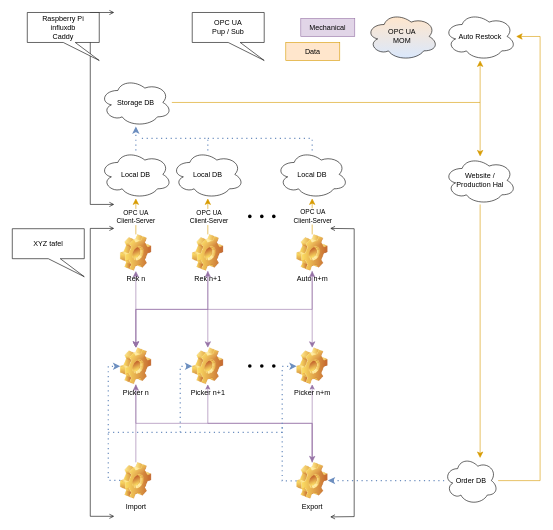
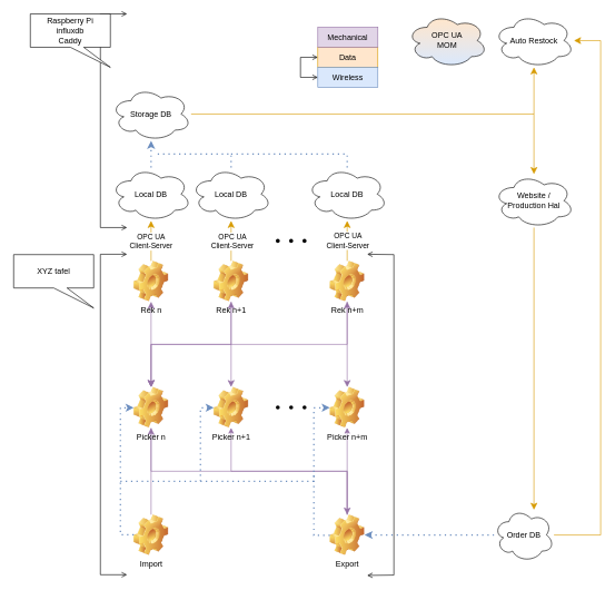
  <mxCell id="0" />
  <mxCell id="1" parent="0" />
  <mxCell id="2" value="" style="edgeStyle=segmentEdgeStyle;endArrow=classic;html=1;curved=0;rounded=0;endSize=8;startSize=8;startArrow=none;startFill=0;fillColor=#e1d5e7;strokeColor=#9673a6;" parent="1" source="26" target="28" edge="1"><mxGeometry width="50" height="50" relative="1" as="geometry"><mxPoint x="236" y="397" as="sourcePoint" /><mxPoint x="236" y="340" as="targetPoint" /></mxGeometry></mxCell>
  <mxCell id="3" value="" style="edgeStyle=elbowEdgeStyle;endArrow=none;html=1;rounded=0;endSize=8;startSize=8;startArrow=classic;startFill=1;elbow=vertical;endFill=0;fillColor=#e1d5e7;strokeColor=#9673a6;" parent="1" source="27" target="28" edge="1"><mxGeometry width="50" height="50" relative="1" as="geometry"><mxPoint x="324" y="780" as="sourcePoint" /><mxPoint x="400" y="680" as="targetPoint" /></mxGeometry></mxCell>
  <mxCell id="4" value="" style="endArrow=classic;html=1;rounded=0;edgeStyle=elbowEdgeStyle;elbow=vertical;fillColor=#e1d5e7;strokeColor=#9673a6;" parent="1" source="27" target="29" edge="1"><mxGeometry width="50" height="50" relative="1" as="geometry"><mxPoint x="390" y="710" as="sourcePoint" /><mxPoint x="440" y="660" as="targetPoint" /></mxGeometry></mxCell>
  <mxCell id="5" value="" style="endArrow=classic;html=1;rounded=0;fillColor=#e1d5e7;strokeColor=#9673a6;" parent="1" source="27" target="30" edge="1"><mxGeometry width="50" height="50" relative="1" as="geometry"><mxPoint x="390" y="710" as="sourcePoint" /><mxPoint x="440" y="660" as="targetPoint" /></mxGeometry></mxCell>
  <mxCell id="6" value="" style="edgeStyle=segmentEdgeStyle;endArrow=classic;html=1;curved=0;rounded=0;endSize=8;startSize=8;startArrow=classic;startFill=1;fillColor=#e1d5e7;strokeColor=#9673a6;" parent="1" source="28" target="11" edge="1"><mxGeometry width="50" height="50" relative="1" as="geometry"><mxPoint x="270" y="500" as="sourcePoint" /><mxPoint x="236" y="650" as="targetPoint" /></mxGeometry></mxCell>
  <mxCell id="7" value="" style="edgeStyle=elbowEdgeStyle;endArrow=classic;html=1;rounded=0;endSize=8;startSize=8;startArrow=classic;startFill=1;elbow=vertical;fillColor=#e1d5e7;strokeColor=#9673a6;" parent="1" source="28" target="15" edge="1"><mxGeometry width="50" height="50" relative="1" as="geometry"><mxPoint x="300" y="598" as="sourcePoint" /><mxPoint x="300" y="470" as="targetPoint" /></mxGeometry></mxCell>
  <mxCell id="8" value="" style="edgeStyle=elbowEdgeStyle;endArrow=classic;html=1;rounded=0;endSize=8;startSize=8;startArrow=classic;startFill=1;elbow=vertical;fillColor=#e1d5e7;strokeColor=#9673a6;" parent="1" source="28" target="57" edge="1"><mxGeometry width="50" height="50" relative="1" as="geometry"><mxPoint x="306" y="618" as="sourcePoint" /><mxPoint x="426" y="490" as="targetPoint" /></mxGeometry></mxCell>
  <mxCell id="9" value="" style="edgeStyle=segmentEdgeStyle;endArrow=none;html=1;curved=0;rounded=0;endSize=8;startSize=8;startArrow=classic;startFill=1;endFill=0;fillColor=#e1d5e7;strokeColor=#9673a6;" parent="1" source="29" target="15" edge="1"><mxGeometry width="50" height="50" relative="1" as="geometry"><mxPoint x="345.69" y="557" as="sourcePoint" /><mxPoint x="345.69" y="500" as="targetPoint" /><Array as="points" /></mxGeometry></mxCell>
  <mxCell id="10" value="" style="edgeStyle=segmentEdgeStyle;endArrow=none;html=1;curved=0;rounded=0;endSize=8;startSize=8;startArrow=classic;startFill=1;endFill=0;fillColor=#e1d5e7;strokeColor=#9673a6;" parent="1" source="30" target="57" edge="1"><mxGeometry width="50" height="50" relative="1" as="geometry"><mxPoint x="519.66" y="589" as="sourcePoint" /><mxPoint x="519.66" y="461" as="targetPoint" /><Array as="points" /></mxGeometry></mxCell>
  <mxCell id="11" value="Rek n" style="shape=image;html=1;verticalLabelPosition=bottom;verticalAlign=top;imageAspect=1;aspect=fixed;image=img/clipart/Gear_128x128.png" parent="1" vertex="1"><mxGeometry x="200" y="390" width="52" height="61" as="geometry" /></mxCell>
  <mxCell id="12" value="Local DB" style="ellipse;shape=cloud;whiteSpace=wrap;html=1;" parent="1" vertex="1"><mxGeometry x="166" y="250" width="120" height="80" as="geometry" /></mxCell>
  <mxCell id="13" value="" style="edgeStyle=segmentEdgeStyle;endArrow=classic;html=1;curved=0;rounded=0;endSize=8;startSize=8;startArrow=none;startFill=0;fillColor=#ffe6cc;strokeColor=#d79b00;" parent="1" source="11" target="12" edge="1"><mxGeometry width="50" height="50" relative="1" as="geometry"><mxPoint x="260" y="360" as="sourcePoint" /><mxPoint x="240" y="340" as="targetPoint" /></mxGeometry></mxCell>
  <mxCell id="14" value="&lt;div&gt;OPC UA&lt;/div&gt;&lt;div&gt;Client-Server&lt;br&gt;&lt;/div&gt;" style="edgeLabel;html=1;align=center;verticalAlign=middle;resizable=0;points=[];" vertex="1" connectable="0" parent="13"><mxGeometry x="-0.016" y="1" relative="1" as="geometry"><mxPoint as="offset" /></mxGeometry></mxCell>
  <mxCell id="15" value="Rek n+1" style="shape=image;html=1;verticalLabelPosition=bottom;verticalAlign=top;imageAspect=1;aspect=fixed;image=img/clipart/Gear_128x128.png" parent="1" vertex="1"><mxGeometry x="320" y="390" width="52" height="61" as="geometry" /></mxCell>
  <mxCell id="16" value="Local DB" style="ellipse;shape=cloud;whiteSpace=wrap;html=1;" parent="1" vertex="1"><mxGeometry x="286" y="250" width="120" height="80" as="geometry" /></mxCell>
  <mxCell id="17" value="" style="edgeStyle=segmentEdgeStyle;endArrow=classic;html=1;curved=0;rounded=0;endSize=8;startSize=8;startArrow=none;startFill=0;fillColor=#ffe6cc;strokeColor=#d79b00;" parent="1" source="15" target="16" edge="1"><mxGeometry width="50" height="50" relative="1" as="geometry"><mxPoint x="352" y="390" as="sourcePoint" /><mxPoint x="470" y="520" as="targetPoint" /></mxGeometry></mxCell>
  <mxCell id="18" value="&lt;div&gt;OPC UA&lt;/div&gt;&lt;div&gt;Client-Server&lt;br&gt;&lt;/div&gt;" style="edgeLabel;html=1;align=center;verticalAlign=middle;resizable=0;points=[];" vertex="1" connectable="0" parent="17"><mxGeometry x="0.007" y="-1" relative="1" as="geometry"><mxPoint as="offset" /></mxGeometry></mxCell>
  <mxCell id="19" value="" style="shape=waypoint;sketch=0;fillStyle=solid;size=6;pointerEvents=1;points=[];fillColor=none;resizable=0;rotatable=0;perimeter=centerPerimeter;snapToPoint=1;" parent="1" vertex="1"><mxGeometry x="446" y="350" width="20" height="20" as="geometry" /></mxCell>
  <mxCell id="20" value="" style="shape=waypoint;sketch=0;fillStyle=solid;size=6;pointerEvents=1;points=[];fillColor=none;resizable=0;rotatable=0;perimeter=centerPerimeter;snapToPoint=1;" parent="1" vertex="1"><mxGeometry x="406" y="350" width="20" height="20" as="geometry" /></mxCell>
  <mxCell id="21" value="" style="shape=waypoint;sketch=0;fillStyle=solid;size=6;pointerEvents=1;points=[];fillColor=none;resizable=0;rotatable=0;perimeter=centerPerimeter;snapToPoint=1;" parent="1" vertex="1"><mxGeometry x="426" y="350" width="20" height="20" as="geometry" /></mxCell>
  <mxCell id="22" value="Local DB" style="ellipse;shape=cloud;whiteSpace=wrap;html=1;" parent="1" vertex="1"><mxGeometry x="460" y="250" width="120" height="80" as="geometry" /></mxCell>
  <mxCell id="23" value="" style="edgeStyle=segmentEdgeStyle;endArrow=classic;html=1;curved=0;rounded=0;endSize=8;startSize=8;startArrow=none;startFill=0;fillColor=#ffe6cc;strokeColor=#d79b00;" parent="1" source="57" target="22" edge="1"><mxGeometry width="50" height="50" relative="1" as="geometry"><mxPoint x="526" y="390" as="sourcePoint" /><mxPoint x="644" y="520" as="targetPoint" /></mxGeometry></mxCell>
  <mxCell id="24" value="&lt;div&gt;OPC UA&lt;/div&gt;&lt;div&gt;Client-Server&lt;br&gt;&lt;/div&gt;" style="edgeLabel;html=1;align=center;verticalAlign=middle;resizable=0;points=[];" vertex="1" connectable="0" parent="23"><mxGeometry x="0.03" relative="1" as="geometry"><mxPoint as="offset" /></mxGeometry></mxCell>
  <mxCell id="25" value="Storage DB" style="ellipse;shape=cloud;whiteSpace=wrap;html=1;" parent="1" vertex="1"><mxGeometry x="166" y="130" width="120" height="80" as="geometry" /></mxCell>
  <mxCell id="26" value="&lt;div&gt;Import&lt;/div&gt;" style="shape=image;html=1;verticalLabelPosition=bottom;verticalAlign=top;imageAspect=1;aspect=fixed;image=img/clipart/Gear_128x128.png" parent="1" vertex="1"><mxGeometry x="200" y="770" width="52" height="61" as="geometry" /></mxCell>
  <mxCell id="27" value="&lt;div&gt;Export&lt;/div&gt;" style="shape=image;html=1;verticalLabelPosition=bottom;verticalAlign=top;imageAspect=1;aspect=fixed;image=img/clipart/Gear_128x128.png" parent="1" vertex="1"><mxGeometry x="494" y="770" width="52" height="61" as="geometry" /></mxCell>
  <mxCell id="28" value="Picker n" style="shape=image;html=1;verticalLabelPosition=bottom;verticalAlign=top;imageAspect=1;aspect=fixed;image=img/clipart/Gear_128x128.png" parent="1" vertex="1"><mxGeometry x="200" y="579" width="52" height="61" as="geometry" /></mxCell>
  <mxCell id="29" value="Picker n+1" style="shape=image;html=1;verticalLabelPosition=bottom;verticalAlign=top;imageAspect=1;aspect=fixed;image=img/clipart/Gear_128x128.png" parent="1" vertex="1"><mxGeometry x="320" y="579" width="52" height="61" as="geometry" /></mxCell>
  <mxCell id="30" value="Picker n+m" style="shape=image;html=1;verticalLabelPosition=bottom;verticalAlign=top;imageAspect=1;aspect=fixed;image=img/clipart/Gear_128x128.png" parent="1" vertex="1"><mxGeometry x="494" y="579" width="52" height="61" as="geometry" /></mxCell>
  <mxCell id="31" value="" style="shape=waypoint;sketch=0;fillStyle=solid;size=6;pointerEvents=1;points=[];fillColor=none;resizable=0;rotatable=0;perimeter=centerPerimeter;snapToPoint=1;" parent="1" vertex="1"><mxGeometry x="446" y="599.5" width="20" height="20" as="geometry" /></mxCell>
  <mxCell id="32" value="" style="shape=waypoint;sketch=0;fillStyle=solid;size=6;pointerEvents=1;points=[];fillColor=none;resizable=0;rotatable=0;perimeter=centerPerimeter;snapToPoint=1;" parent="1" vertex="1"><mxGeometry x="406" y="599.5" width="20" height="20" as="geometry" /></mxCell>
  <mxCell id="33" value="" style="shape=waypoint;sketch=0;fillStyle=solid;size=6;pointerEvents=1;points=[];fillColor=none;resizable=0;rotatable=0;perimeter=centerPerimeter;snapToPoint=1;" parent="1" vertex="1"><mxGeometry x="426" y="599.5" width="20" height="20" as="geometry" /></mxCell>
  <mxCell id="34" value="Data" style="text;strokeColor=#d79b00;fillColor=#ffe6cc;spacingLeft=4;spacingRight=4;overflow=hidden;rotatable=0;points=[[0,0.5],[1,0.5]];portConstraint=eastwest;fontSize=12;whiteSpace=wrap;html=1;rounded=0;align=center;verticalAlign=middle;" parent="1" vertex="1"><mxGeometry x="476" y="70" width="90" height="30" as="geometry" /></mxCell>
- <mxCell id="35" value="Mechanical" style="text;strokeColor=#9673a6;fillColor=#e1d5e7;spacingLeft=4;spacingRight=4;overflow=hidden;rotatable=0;points=[[0,0.5],[1,0.5]];portConstraint=eastwest;fontSize=12;whiteSpace=wrap;html=1;rounded=0;align=center;verticalAlign=middle;" parent="1" vertex="1"><mxGeometry x="501" y="30" width="90" height="30" as="geometry" /></mxCell>
+ <mxCell id="35" value="Mechanical" style="text;strokeColor=#9673a6;fillColor=#e1d5e7;spacingLeft=4;spacingRight=4;overflow=hidden;rotatable=0;points=[[0,0.5],[1,0.5]];portConstraint=eastwest;fontSize=12;whiteSpace=wrap;html=1;rounded=0;align=center;verticalAlign=middle;" parent="1" vertex="1"><mxGeometry x="476" y="40" width="90" height="30" as="geometry" /></mxCell>
  <mxCell id="36" value="" style="endArrow=classic;dashed=1;html=1;dashPattern=1 3;strokeWidth=2;rounded=0;endFill=1;fillColor=#dae8fc;strokeColor=#6c8ebf;" parent="1" source="26" target="28" edge="1"><mxGeometry width="50" height="50" relative="1" as="geometry"><mxPoint x="116" y="560" as="sourcePoint" /><mxPoint x="166" y="510" as="targetPoint" /><Array as="points"><mxPoint x="180" y="800" /><mxPoint x="180" y="610" /></Array></mxGeometry></mxCell>
+ <mxCell id="37" value="&lt;div&gt;Wireless&lt;/div&gt;" style="text;strokeColor=#6c8ebf;fillColor=#dae8fc;spacingLeft=4;spacingRight=4;overflow=hidden;rotatable=0;points=[[0,0.5],[1,0.5]];portConstraint=eastwest;fontSize=12;whiteSpace=wrap;html=1;rounded=0;align=center;verticalAlign=middle;" parent="1" vertex="1"><mxGeometry x="476" y="100" width="90" height="30" as="geometry" /></mxCell>
  <mxCell id="38" value="Order DB" style="ellipse;shape=cloud;whiteSpace=wrap;html=1;" parent="1" vertex="1"><mxGeometry x="740" y="760.5" width="90" height="80" as="geometry" /></mxCell>
  <mxCell id="39" value="&lt;div&gt;Website /&lt;/div&gt;&lt;div&gt;Production Hal&lt;br&gt;&lt;/div&gt;" style="ellipse;shape=cloud;whiteSpace=wrap;html=1;" parent="1" vertex="1"><mxGeometry x="740" y="260" width="120" height="80" as="geometry" /></mxCell>
  <mxCell id="40" value="" style="endArrow=none;dashed=1;html=1;dashPattern=1 3;strokeWidth=2;rounded=0;fillColor=#dae8fc;strokeColor=#6c8ebf;endFill=0;startArrow=classic;startFill=1;" parent="1" source="27" target="38" edge="1"><mxGeometry width="50" height="50" relative="1" as="geometry"><mxPoint x="810" y="771" as="sourcePoint" /><mxPoint x="810" y="350" as="targetPoint" /></mxGeometry></mxCell>
  <mxCell id="41" value="" style="endArrow=none;dashed=1;html=1;dashPattern=1 3;strokeWidth=2;rounded=0;fillColor=#dae8fc;strokeColor=#6c8ebf;" parent="1" source="27" edge="1"><mxGeometry width="50" height="50" relative="1" as="geometry"><mxPoint x="480" y="670" as="sourcePoint" /><mxPoint x="470" y="710" as="targetPoint" /><Array as="points"><mxPoint x="470" y="801" /></Array></mxGeometry></mxCell>
  <mxCell id="42" value="" style="endArrow=classic;dashed=1;html=1;dashPattern=1 3;strokeWidth=2;rounded=0;fillColor=#dae8fc;strokeColor=#6c8ebf;endFill=1;" parent="1" source="12" target="25" edge="1"><mxGeometry width="50" height="50" relative="1" as="geometry"><mxPoint x="-10" y="340" as="sourcePoint" /><mxPoint x="40" y="290" as="targetPoint" /></mxGeometry></mxCell>
  <mxCell id="43" value="" style="endArrow=none;dashed=1;html=1;dashPattern=1 3;strokeWidth=2;rounded=0;fillColor=#dae8fc;strokeColor=#6c8ebf;" parent="1" source="16" edge="1"><mxGeometry width="50" height="50" relative="1" as="geometry"><mxPoint x="400" y="250" as="sourcePoint" /><mxPoint x="230" y="230" as="targetPoint" /><Array as="points"><mxPoint x="346" y="230" /></Array></mxGeometry></mxCell>
  <mxCell id="44" value="" style="endArrow=none;dashed=1;html=1;dashPattern=1 3;strokeWidth=2;rounded=0;fillColor=#dae8fc;strokeColor=#6c8ebf;" parent="1" source="22" edge="1"><mxGeometry width="50" height="50" relative="1" as="geometry"><mxPoint x="494" y="250" as="sourcePoint" /><mxPoint x="340" y="230" as="targetPoint" /><Array as="points"><mxPoint x="520" y="230" /></Array></mxGeometry></mxCell>
  <mxCell id="45" value="" style="endArrow=classic;dashed=1;html=1;dashPattern=1 3;strokeWidth=2;rounded=0;endFill=1;fillColor=#dae8fc;strokeColor=#6c8ebf;" parent="1" target="29" edge="1"><mxGeometry width="50" height="50" relative="1" as="geometry"><mxPoint x="180" y="720" as="sourcePoint" /><mxPoint x="340" y="740" as="targetPoint" /><Array as="points"><mxPoint x="300" y="720" /><mxPoint x="300" y="610" /></Array></mxGeometry></mxCell>
  <mxCell id="46" value="" style="endArrow=classic;dashed=1;html=1;dashPattern=1 3;strokeWidth=2;rounded=0;endFill=1;fillColor=#dae8fc;strokeColor=#6c8ebf;" parent="1" target="30" edge="1"><mxGeometry width="50" height="50" relative="1" as="geometry"><mxPoint x="300" y="720" as="sourcePoint" /><mxPoint x="480" y="610" as="targetPoint" /><Array as="points"><mxPoint x="470" y="720" /><mxPoint x="470" y="610" /></Array></mxGeometry></mxCell>
  <mxCell id="47" value="" style="endArrow=open;html=1;rounded=0;startArrow=open;startFill=0;endFill=0;" edge="1" parent="1"><mxGeometry width="50" height="50" relative="1" as="geometry"><mxPoint x="190" y="860" as="sourcePoint" /><mxPoint x="190" y="380" as="targetPoint" /><Array as="points"><mxPoint x="150" y="860" /><mxPoint x="150" y="380" /></Array></mxGeometry></mxCell>
  <mxCell id="48" value="XYZ tafel" style="shape=callout;whiteSpace=wrap;html=1;perimeter=calloutPerimeter;position2=1;" vertex="1" parent="1"><mxGeometry x="20" y="380.5" width="120" height="80" as="geometry" /></mxCell>
  <mxCell id="49" value="" style="endArrow=open;html=1;rounded=0;startArrow=open;startFill=0;endFill=0;" edge="1" parent="1"><mxGeometry width="50" height="50" relative="1" as="geometry"><mxPoint x="550" y="861" as="sourcePoint" /><mxPoint x="550" y="380" as="targetPoint" /><Array as="points"><mxPoint x="590" y="860.5" /><mxPoint x="590" y="380.5" /></Array></mxGeometry></mxCell>
  <mxCell id="50" value="" style="endArrow=open;html=1;rounded=0;startArrow=open;startFill=0;endFill=0;" edge="1" parent="1"><mxGeometry width="50" height="50" relative="1" as="geometry"><mxPoint x="190" y="340" as="sourcePoint" /><mxPoint x="190" y="20" as="targetPoint" /><Array as="points"><mxPoint x="150" y="340" /><mxPoint x="150" y="20" /></Array></mxGeometry></mxCell>
  <mxCell id="51" value="&lt;div&gt;Raspberry Pi&lt;/div&gt;&lt;div&gt;influxdb&lt;/div&gt;&lt;div&gt;Caddy&lt;br&gt;&lt;/div&gt;" style="shape=callout;whiteSpace=wrap;html=1;perimeter=calloutPerimeter;position2=1;" vertex="1" parent="1"><mxGeometry x="45" y="20" width="120" height="80" as="geometry" /></mxCell>
  <mxCell id="52" value="Auto Restock" style="ellipse;shape=cloud;whiteSpace=wrap;html=1;" vertex="1" parent="1"><mxGeometry x="740" y="20" width="120" height="80" as="geometry" /></mxCell>
  <mxCell id="53" value="" style="edgeStyle=segmentEdgeStyle;endArrow=classic;html=1;curved=0;rounded=0;endSize=8;startSize=8;startArrow=none;startFill=0;fillColor=#ffe6cc;strokeColor=#d79b00;" edge="1" parent="1" source="25" target="39"><mxGeometry width="50" height="50" relative="1" as="geometry"><mxPoint x="600" y="320" as="sourcePoint" /><mxPoint x="600" y="90" as="targetPoint" /></mxGeometry></mxCell>
  <mxCell id="54" value="" style="edgeStyle=segmentEdgeStyle;endArrow=classic;html=1;curved=0;rounded=0;endSize=8;startSize=8;startArrow=none;startFill=0;fillColor=#ffe6cc;strokeColor=#d79b00;" edge="1" parent="1" target="52"><mxGeometry width="50" height="50" relative="1" as="geometry"><mxPoint x="800" y="170" as="sourcePoint" /><mxPoint x="650" y="-110" as="targetPoint" /></mxGeometry></mxCell>
  <mxCell id="55" value="" style="edgeStyle=segmentEdgeStyle;endArrow=classic;html=1;curved=0;rounded=0;endSize=8;startSize=8;startArrow=none;startFill=0;fillColor=#ffe6cc;strokeColor=#d79b00;" edge="1" parent="1" source="39" target="38"><mxGeometry width="50" height="50" relative="1" as="geometry"><mxPoint x="850" y="470" as="sourcePoint" /><mxPoint x="790" y="540" as="targetPoint" /></mxGeometry></mxCell>
  <mxCell id="56" value="" style="edgeStyle=segmentEdgeStyle;endArrow=classic;html=1;curved=0;rounded=0;endSize=8;startSize=8;startArrow=none;startFill=0;fillColor=#ffe6cc;strokeColor=#d79b00;" edge="1" parent="1" source="38" target="52"><mxGeometry width="50" height="50" relative="1" as="geometry"><mxPoint x="1020" y="305" as="sourcePoint" /><mxPoint x="950" y="50" as="targetPoint" /><Array as="points"><mxPoint x="900" y="801" /><mxPoint x="900" y="60" /></Array></mxGeometry></mxCell>
- <mxCell id="57" value="Auto n+m" style="shape=image;html=1;verticalLabelPosition=bottom;verticalAlign=top;imageAspect=1;aspect=fixed;image=img/clipart/Gear_128x128.png" parent="1" vertex="1"><mxGeometry x="494" y="390" width="52" height="61" as="geometry" /></mxCell>
- <mxCell id="59" value="&lt;div&gt;OPC UA&lt;/div&gt;&lt;div&gt;Pup / Sub&lt;/div&gt;" style="shape=callout;whiteSpace=wrap;html=1;perimeter=calloutPerimeter;position2=1;" vertex="1" parent="1"><mxGeometry x="320" y="20" width="120" height="80" as="geometry" /></mxCell>
+ <mxCell id="57" value="Rek n+m" style="shape=image;html=1;verticalLabelPosition=bottom;verticalAlign=top;imageAspect=1;aspect=fixed;image=img/clipart/Gear_128x128.png" parent="1" vertex="1"><mxGeometry x="494" y="390" width="52" height="61" as="geometry" /></mxCell>
+ <mxCell id="58" value="" style="endArrow=open;html=1;rounded=0;startArrow=open;startFill=0;endFill=0;entryX=0;entryY=0.5;entryDx=0;entryDy=0;exitX=0;exitY=0.5;exitDx=0;exitDy=0;" edge="1" parent="1" source="37" target="34"><mxGeometry width="50" height="50" relative="1" as="geometry"><mxPoint x="476" y="130" as="sourcePoint" /><mxPoint x="476" y="70" as="targetPoint" /><Array as="points"><mxPoint x="450" y="115" /><mxPoint x="450" y="85" /></Array></mxGeometry></mxCell>
  <mxCell id="60" value="&lt;div&gt;OPC UA&lt;/div&gt;&lt;div&gt;MOM&lt;br&gt;&lt;/div&gt;" style="ellipse;shape=cloud;whiteSpace=wrap;html=1;fillColor=#ffe6cc;strokeColor=default;gradientColor=#DAE8FC;" vertex="1" parent="1"><mxGeometry x="610" y="20" width="120" height="80" as="geometry" /></mxCell>
